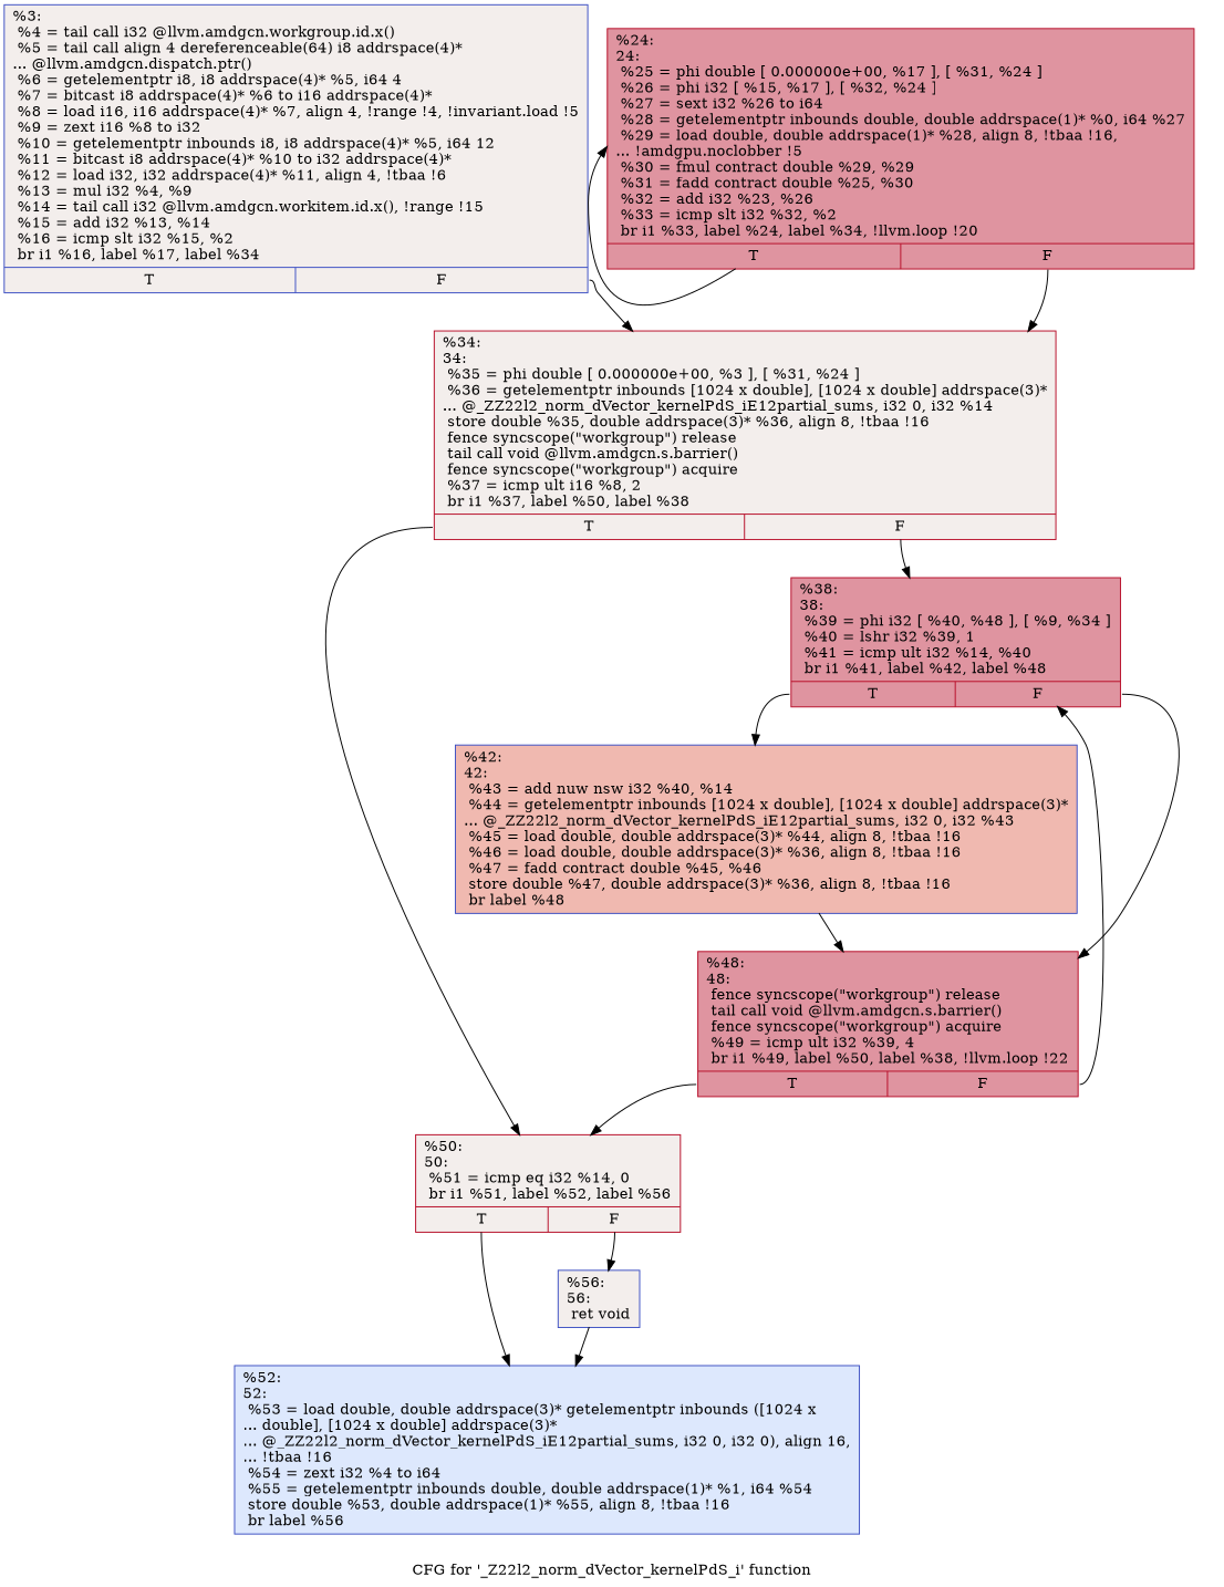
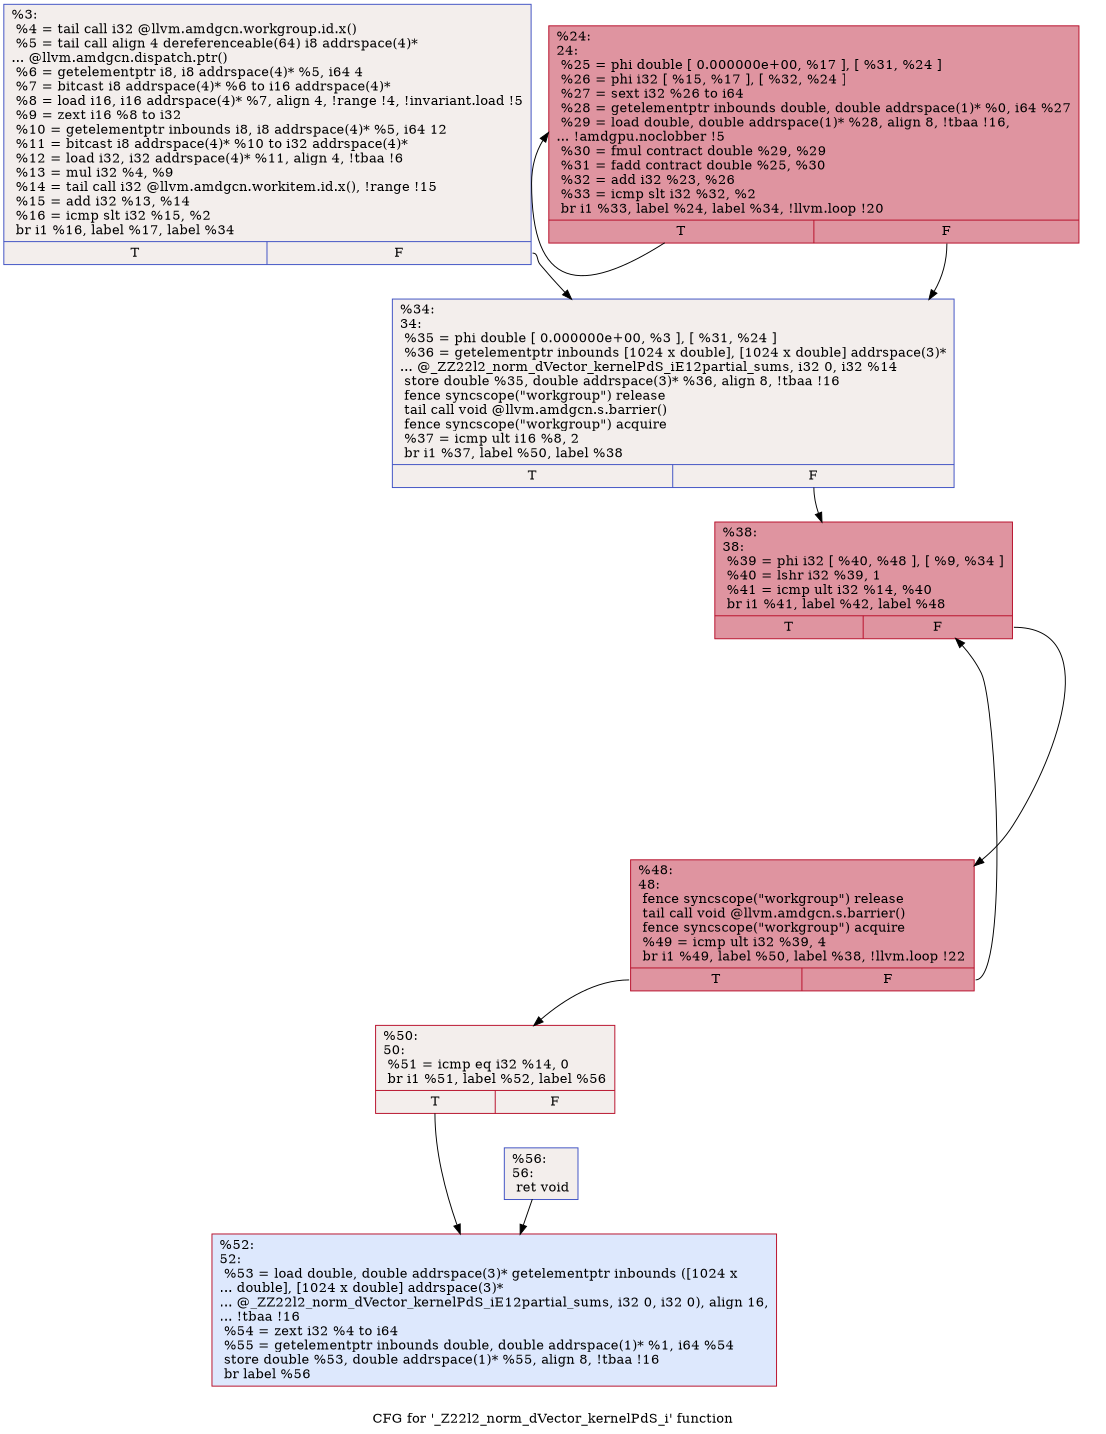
  digraph {
    label="CFG for '_Z22l2_norm_dVector_kernelPdS_i' function"
    node [color="#3d50c3ff" fillcolor="#e3d9d370" shape=record style=filled]
    edge [tailport=s0]
    n1 [label="{%3:\l  %4 = tail call i32 @llvm.amdgcn.workgroup.id.x()\l  %5 = tail call align 4 dereferenceable(64) i8 addrspace(4)*\l... @llvm.amdgcn.dispatch.ptr()\l  %6 = getelementptr i8, i8 addrspace(4)* %5, i64 4\l  %7 = bitcast i8 addrspace(4)* %6 to i16 addrspace(4)*\l  %8 = load i16, i16 addrspace(4)* %7, align 4, !range !4, !invariant.load !5\l  %9 = zext i16 %8 to i32\l  %10 = getelementptr inbounds i8, i8 addrspace(4)* %5, i64 12\l  %11 = bitcast i8 addrspace(4)* %10 to i32 addrspace(4)*\l  %12 = load i32, i32 addrspace(4)* %11, align 4, !tbaa !6\l  %13 = mul i32 %4, %9\l  %14 = tail call i32 @llvm.amdgcn.workitem.id.x(), !range !15\l  %15 = add i32 %13, %14\l  %16 = icmp slt i32 %15, %2\l  br i1 %16, label %17, label %34\l|{<s0>T|<s1>F}}"]
-   n2 [color="#b70d28ff" label="{%34:\l34:                                               \l  %35 = phi double [ 0.000000e+00, %3 ], [ %31, %24 ]\l  %36 = getelementptr inbounds [1024 x double], [1024 x double] addrspace(3)*\l... @_ZZ22l2_norm_dVector_kernelPdS_iE12partial_sums, i32 0, i32 %14\l  store double %35, double addrspace(3)* %36, align 8, !tbaa !16\l  fence syncscope(\"workgroup\") release\l  tail call void @llvm.amdgcn.s.barrier()\l  fence syncscope(\"workgroup\") acquire\l  %37 = icmp ult i16 %8, 2\l  br i1 %37, label %50, label %38\l|{<s0>T|<s1>F}}"]
+   n2 [label="{%34:\l34:                                               \l  %35 = phi double [ 0.000000e+00, %3 ], [ %31, %24 ]\l  %36 = getelementptr inbounds [1024 x double], [1024 x double] addrspace(3)*\l... @_ZZ22l2_norm_dVector_kernelPdS_iE12partial_sums, i32 0, i32 %14\l  store double %35, double addrspace(3)* %36, align 8, !tbaa !16\l  fence syncscope(\"workgroup\") release\l  tail call void @llvm.amdgcn.s.barrier()\l  fence syncscope(\"workgroup\") acquire\l  %37 = icmp ult i16 %8, 2\l  br i1 %37, label %50, label %38\l|{<s0>T|<s1>F}}"]
    n3 [color="#b70d28ff" label="{%50:\l50:                                               \l  %51 = icmp eq i32 %14, 0\l  br i1 %51, label %52, label %56\l|{<s0>T|<s1>F}}"]
    n4 [color="#b70d28ff" fillcolor="#b70d2870" label="{%38:\l38:                                               \l  %39 = phi i32 [ %40, %48 ], [ %9, %34 ]\l  %40 = lshr i32 %39, 1\l  %41 = icmp ult i32 %14, %40\l  br i1 %41, label %42, label %48\l|{<s0>T|<s1>F}}"]
    n5 [color="#b70d28ff" fillcolor="#b70d2870" label="{%24:\l24:                                               \l  %25 = phi double [ 0.000000e+00, %17 ], [ %31, %24 ]\l  %26 = phi i32 [ %15, %17 ], [ %32, %24 ]\l  %27 = sext i32 %26 to i64\l  %28 = getelementptr inbounds double, double addrspace(1)* %0, i64 %27\l  %29 = load double, double addrspace(1)* %28, align 8, !tbaa !16,\l... !amdgpu.noclobber !5\l  %30 = fmul contract double %29, %29\l  %31 = fadd contract double %25, %30\l  %32 = add i32 %23, %26\l  %33 = icmp slt i32 %32, %2\l  br i1 %33, label %24, label %34, !llvm.loop !20\l|{<s0>T|<s1>F}}"]
-   n6 [fillcolor="#b2ccfb70" label="{%52:\l52:                                               \l  %53 = load double, double addrspace(3)* getelementptr inbounds ([1024 x\l... double], [1024 x double] addrspace(3)*\l... @_ZZ22l2_norm_dVector_kernelPdS_iE12partial_sums, i32 0, i32 0), align 16,\l... !tbaa !16\l  %54 = zext i32 %4 to i64\l  %55 = getelementptr inbounds double, double addrspace(1)* %1, i64 %54\l  store double %53, double addrspace(1)* %55, align 8, !tbaa !16\l  br label %56\l}"]
+   n6 [color="#b70d28ff" fillcolor="#b2ccfb70" label="{%52:\l52:                                               \l  %53 = load double, double addrspace(3)* getelementptr inbounds ([1024 x\l... double], [1024 x double] addrspace(3)*\l... @_ZZ22l2_norm_dVector_kernelPdS_iE12partial_sums, i32 0, i32 0), align 16,\l... !tbaa !16\l  %54 = zext i32 %4 to i64\l  %55 = getelementptr inbounds double, double addrspace(1)* %1, i64 %54\l  store double %53, double addrspace(1)* %55, align 8, !tbaa !16\l  br label %56\l}"]
    n7 [label="{%56:\l56:                                               \l  ret void\l}"]
-   n8 [fillcolor="#de614d70" label="{%42:\l42:                                               \l  %43 = add nuw nsw i32 %40, %14\l  %44 = getelementptr inbounds [1024 x double], [1024 x double] addrspace(3)*\l... @_ZZ22l2_norm_dVector_kernelPdS_iE12partial_sums, i32 0, i32 %43\l  %45 = load double, double addrspace(3)* %44, align 8, !tbaa !16\l  %46 = load double, double addrspace(3)* %36, align 8, !tbaa !16\l  %47 = fadd contract double %45, %46\l  store double %47, double addrspace(3)* %36, align 8, !tbaa !16\l  br label %48\l}"]
    n9 [color="#b70d28ff" fillcolor="#b70d2870" label="{%48:\l48:                                               \l  fence syncscope(\"workgroup\") release\l  tail call void @llvm.amdgcn.s.barrier()\l  fence syncscope(\"workgroup\") acquire\l  %49 = icmp ult i32 %39, 4\l  br i1 %49, label %50, label %38, !llvm.loop !22\l|{<s0>T|<s1>F}}"]
    n1 -> n2 [tailport=s1]
-   n2 -> n3
    n2 -> n4 [tailport=s1]
    n3 -> n6
-   n3 -> n7 [tailport=s1]
-   n4 -> n8
    n4 -> n9 [tailport=s1]
    n5 -> n2 [tailport=s1]
    n5 -> n5
    n7 -> n6
-   n8 -> n9
    n9 -> n3
    n9 -> n4 [tailport=s1]
  }
